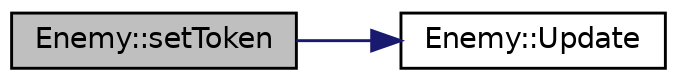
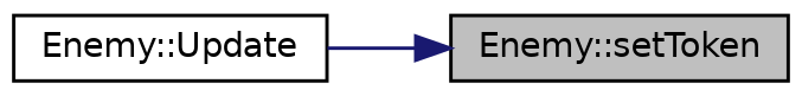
  digraph {
    rankdir=RL
    node [color=black fontname=Helvetica fontsize=10 shape=record style=filled]
    n1 [fillcolor=grey75 fontcolor=black height=0.2 label="Enemy::setToken" width=0.4]
    n2 [fillcolor=white height=0.2 label="Enemy::Update" width=0.4]
-   n2 -> n1 [color=midnightblue dir=back fontname=Helvetica fontsize=10 labelfontname=Helvetica labelfontsize=10 style=solid]
+   n1 -> n2 [color=midnightblue dir=back fontname=Helvetica fontsize=10 labelfontname=Helvetica labelfontsize=10 style=solid]
  }
